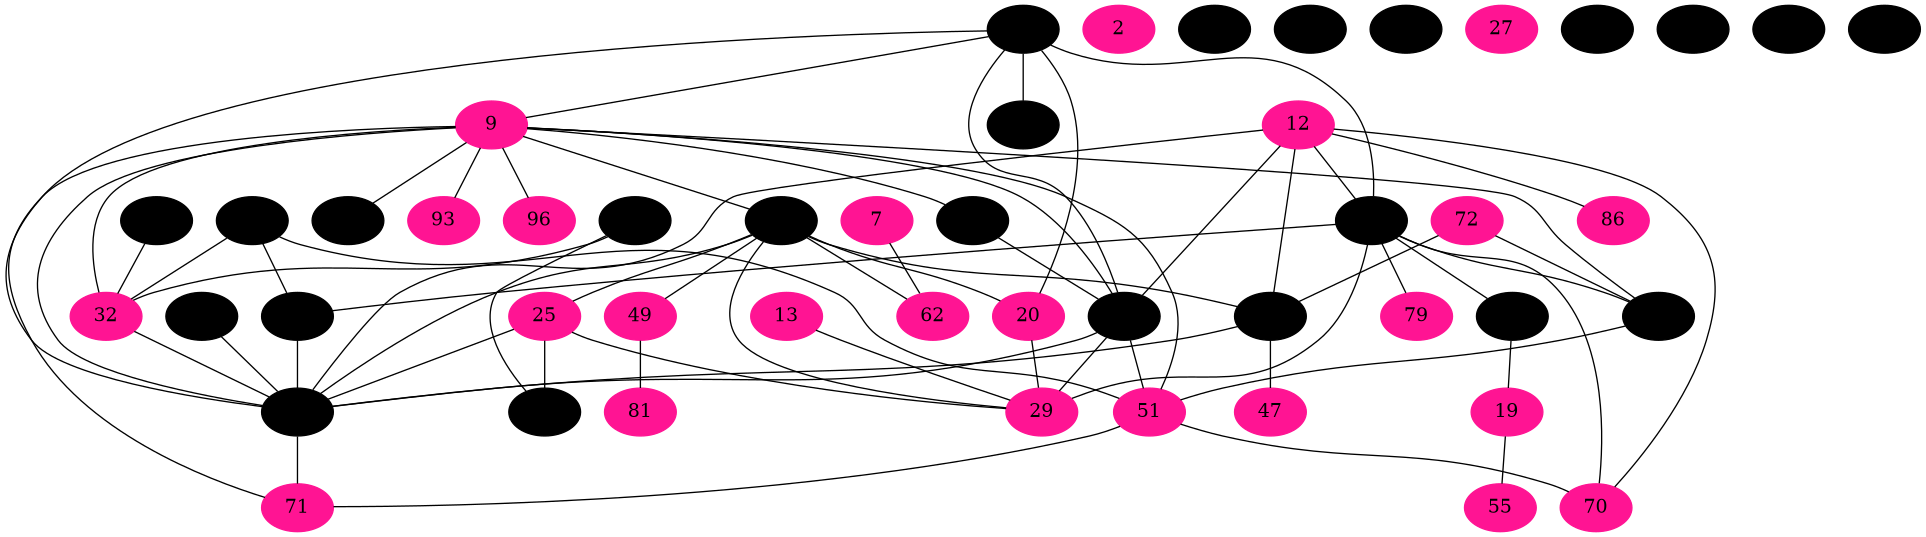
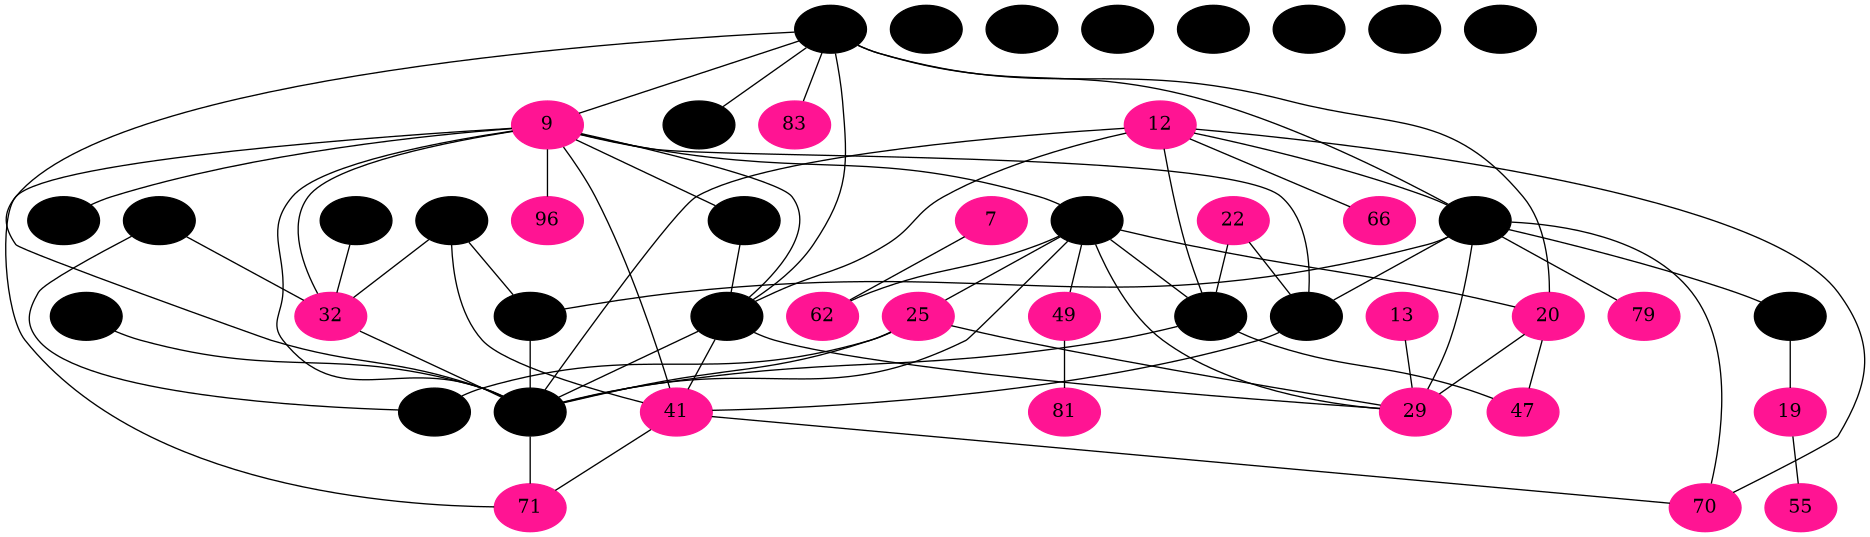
  graph {
    node [color=deeppink style=filled]
    1 [color=black super="+79"]
    9 [super="+56+13+54+36"]
    18 [color=black super="+53+19"]
    20 [super="+43"]
    21 [color=black super="+67+23+73+66"]
    35 [color=black]
    46 [color=black super="+59+64+58+85"]
+   83
    32 [super="+78"]
-   41 [super="+48" label=51]
+   41 [super="+48"]
    10 [color=black super="+88+90+11"]
    15 [color=black super="+37"]
    28 [color=black]
    33 [color=black]
    71
-   93
    96
    29 [super="+38"]
    47
    44 [color=black super="+68"]
    70
    31 [color=black]
    n23 [label=79 super="+89"]
-   2
    3 [color=black]
    4 [color=black]
    61 [color=black super="+82"]
    5 [color=black]
    6 [color=black]
    7
    62
    8 [color=black super="+26+50"]
    25 [super="+97+75"]
    34 [color=black super="+40"]
    49
    81
    12 [super="+14+80"]
-   86
+   86 [label=66]
    n39 [label=13]
    n40 [label=19]
-   22 [label=72]
+   22
    24 [color=black]
-   27
    55 [super="+95"]
    42 [color=black]
    45 [color=black]
    57 [color=black]
    74 [color=black]
    77 [color=black]
    1 -- 9
    1 -- 18
    1 -- 20 [weight=2]
    1 -- 21
    1 -- 35
    1 -- 46
+   1 -- 83
    9 -- 18
    9 -- 46 [weight=2]
    9 -- 32 [weight=2]
    9 -- 41
    9 -- 10
    9 -- 15
    9 -- 28
    9 -- 33
    9 -- 71
-   9 -- 93
    9 -- 96
    18 -- 46
    18 -- 41
    18 -- 29
    20 -- 29
+   20 -- 47
    21 -- 28
    21 -- 29 [weight=3]
    21 -- 44
    21 -- 70
    21 -- 31
    21 -- n23
    46 -- 71
    32 -- 46
    41 -- 71
    41 -- 70
    10 -- 20
    10 -- 46
    10 -- 29
    10 -- 62
    10 -- 25
    10 -- 34
    10 -- 49
    15 -- 18
    28 -- 41
    44 -- 46 [weight=2]
    31 -- n40
    4 -- 32
    4 -- 61
    5 -- 32
    7 -- 62
    8 -- 32
    8 -- 41
    8 -- 44
    25 -- 46
    25 -- 29
    25 -- 61 [weight=2]
    34 -- 46
    34 -- 47
    49 -- 81
    12 -- 18 [weight=2]
    12 -- 21
    12 -- 46
    12 -- 70
    12 -- 34
    12 -- 86
    n39 -- 29
    n40 -- 55
    22 -- 28
    22 -- 34
    42 -- 46
  }
